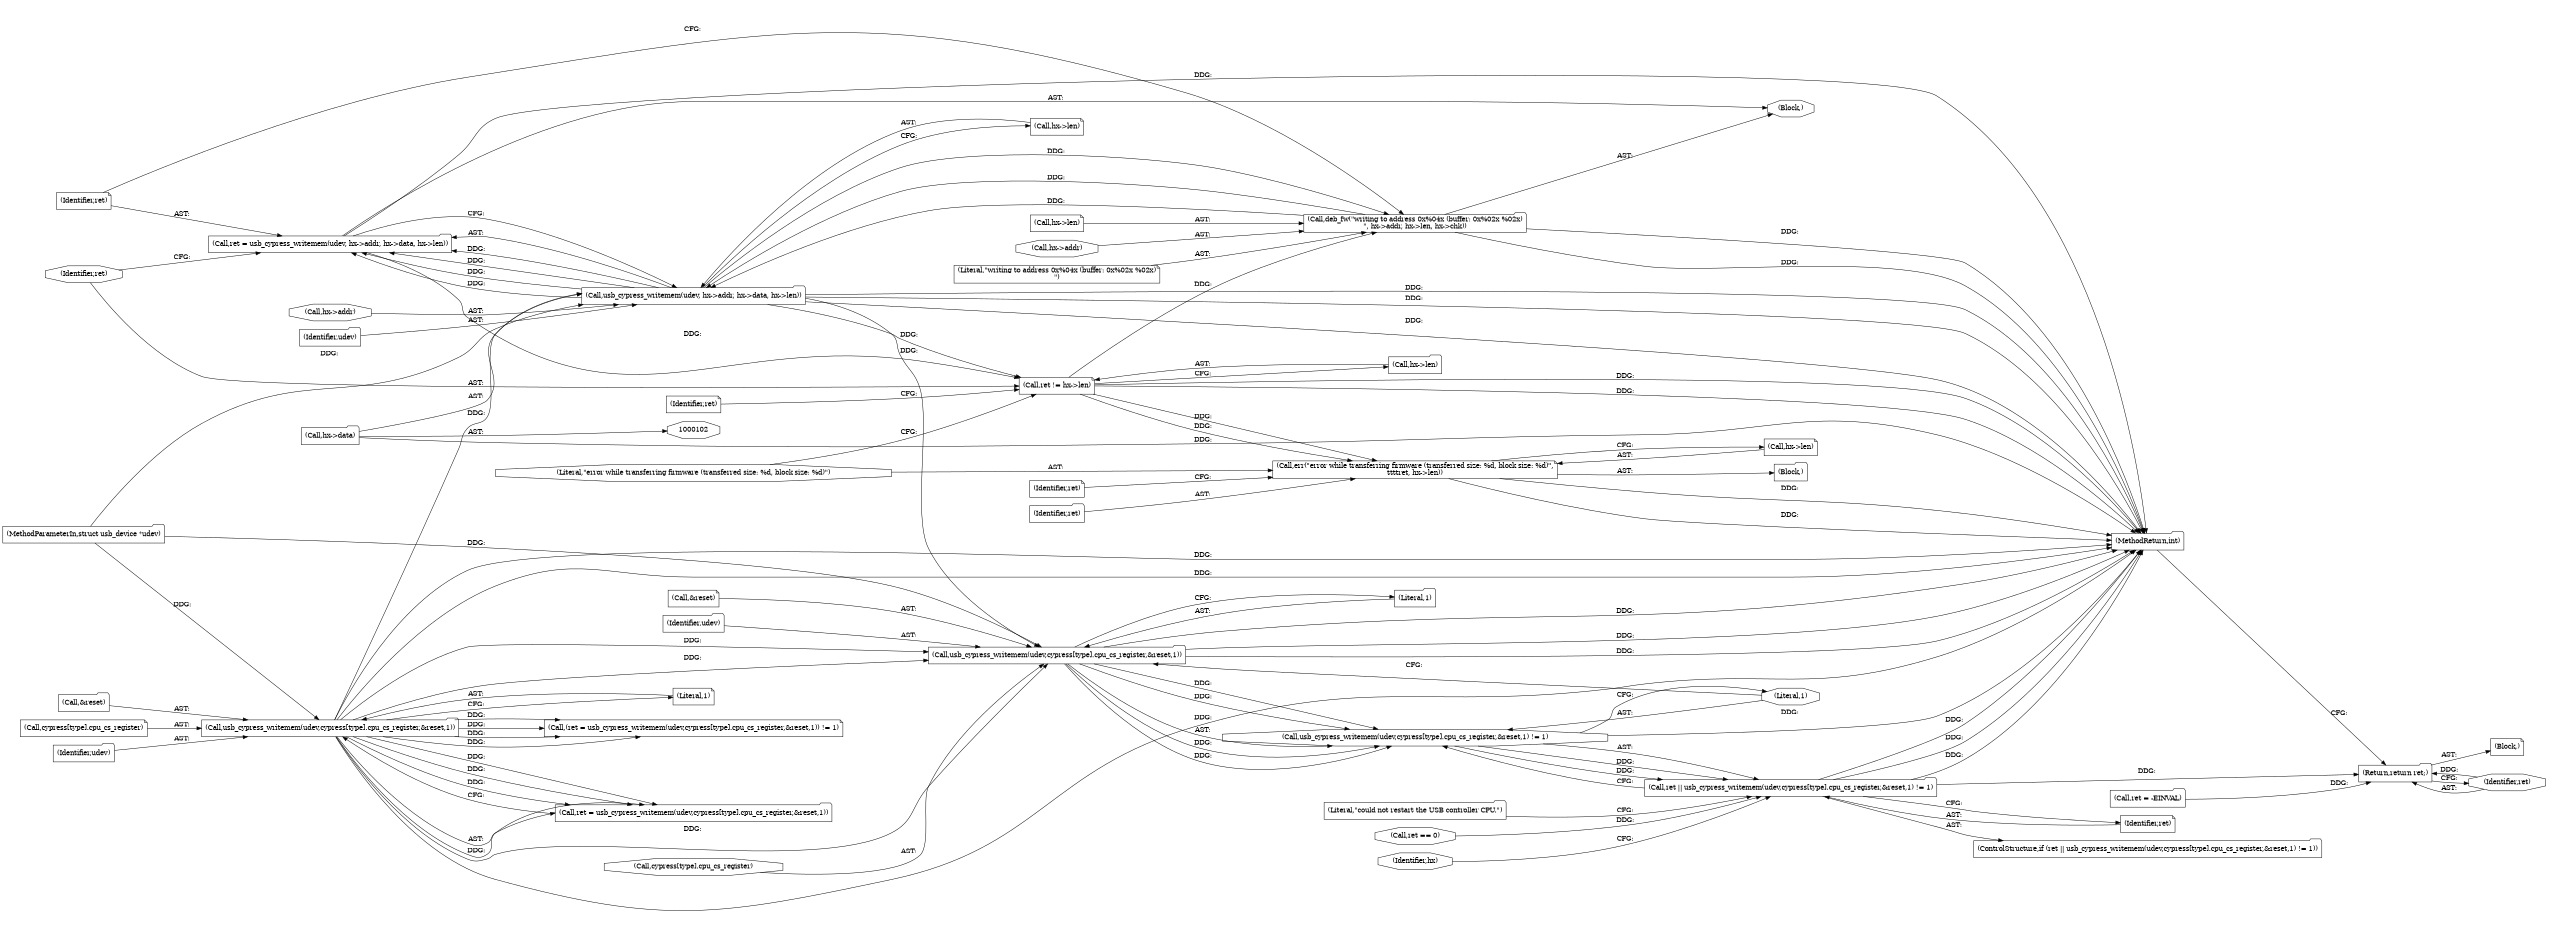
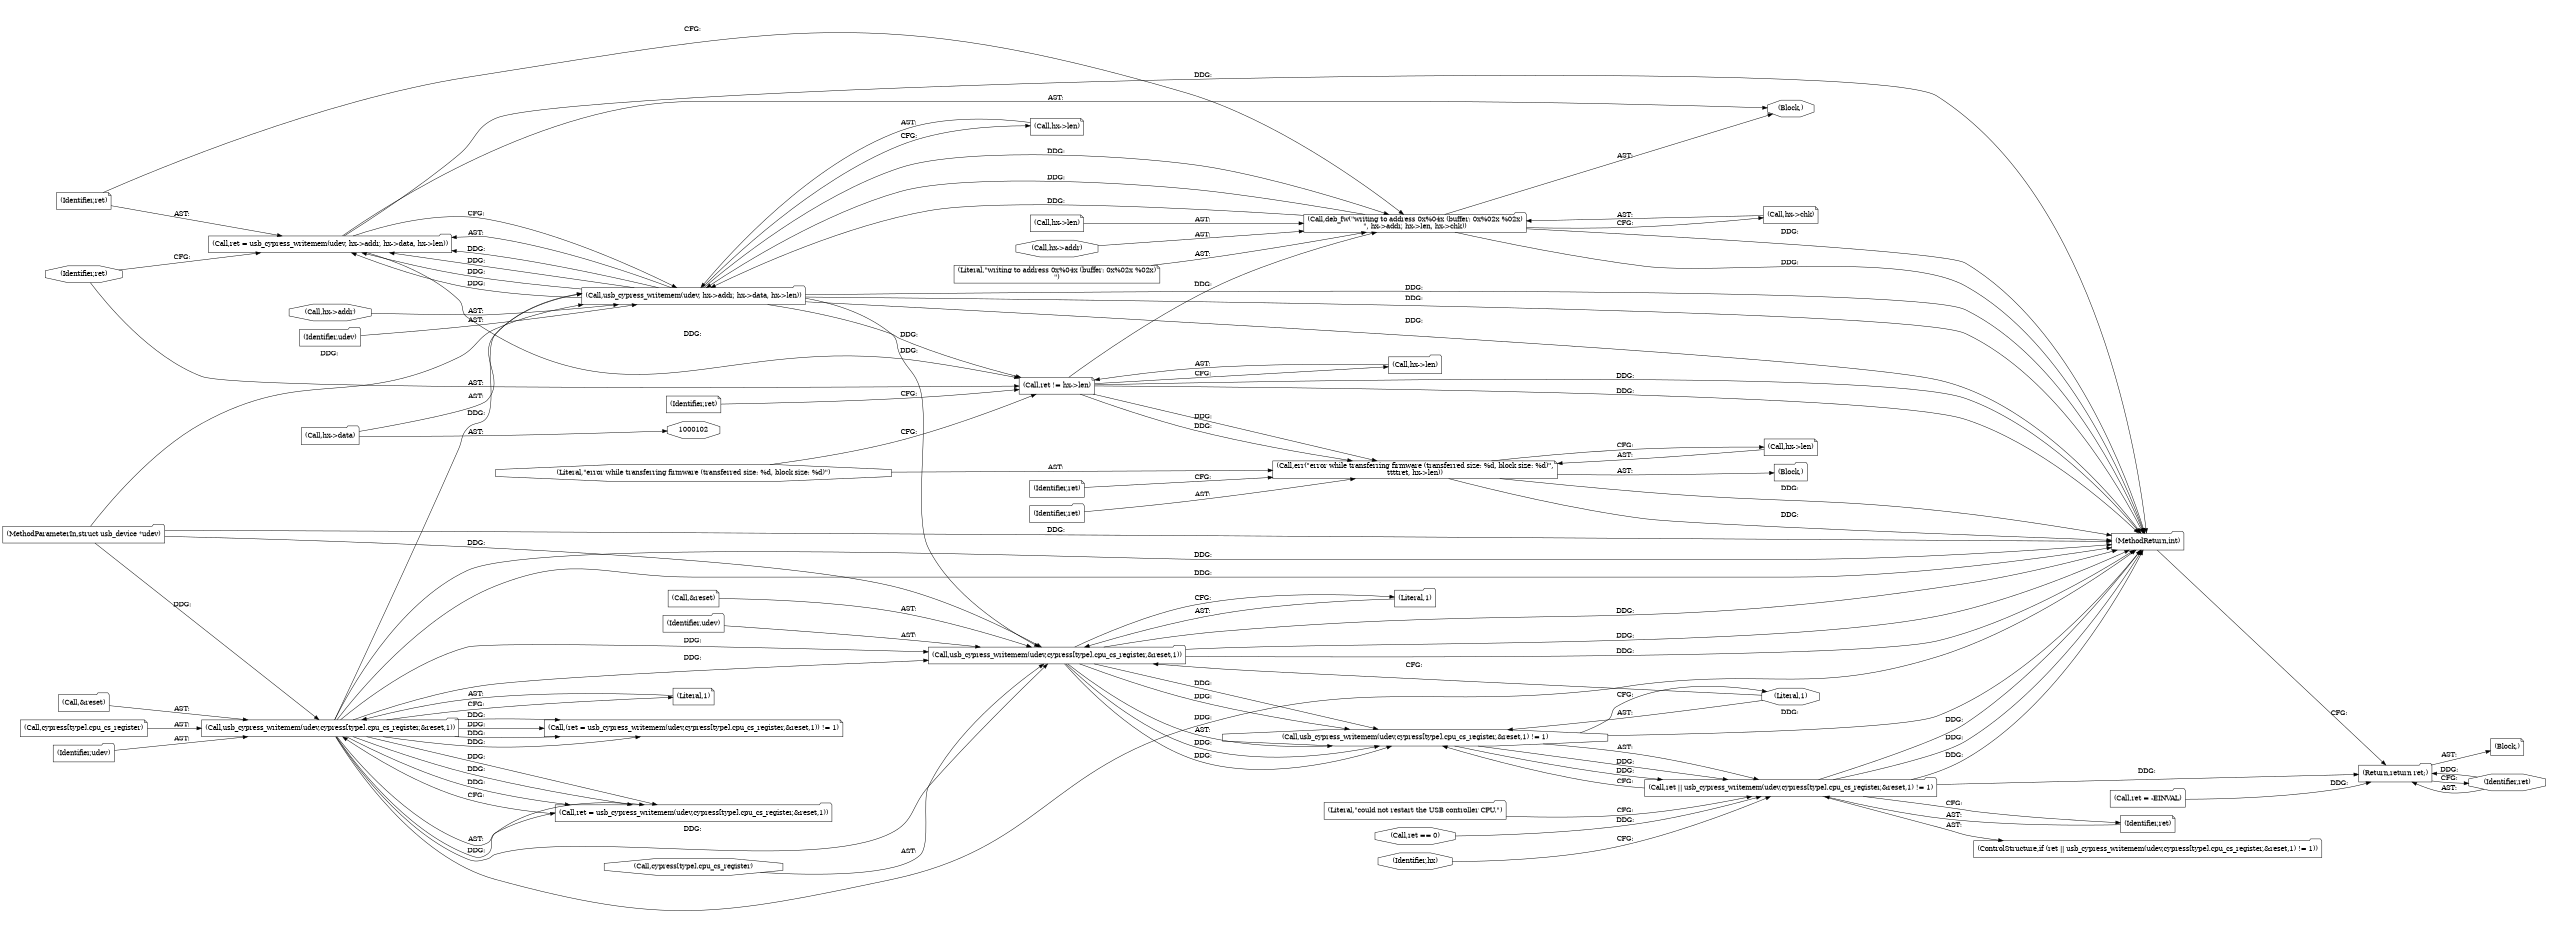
  digraph {
    rankdir=LR
    node [shape=folder]
    n1 [label="(Call,ret = usb_cypress_writemem(udev, hx->addr, hx->data, hx->len))"]
    n2 [label="(Call,usb_cypress_writemem(udev, hx->addr, hx->data, hx->len))"]
    n3 [label="(Call,ret != hx->len)" shape=note]
    n4 [label="(MethodReturn,int)"]
    n5 [label="(Block,)" shape=octagon]
    n6 [label="(Call,deb_fw(\"writing to address 0x%04x (buffer: 0x%02x %02x)\n\", hx->addr, hx->len, hx->chk))"]
    n7 [label="(Call,usb_cypress_writemem(udev,cypress[type].cpu_cs_register,&reset,1))"]
    n8 [label="(Call,hx->len)" shape=note]
    n9 [label="(Call,err(\"error while transferring firmware (transferred size: %d, block size: %d)\",\n\t\t\t\tret, hx->len))" shape=note]
    n10 [label="(Call,hx->len)"]
    n11 [label="(Return,return ret;)"]
+   n12 [label="(Call,hx->chk)" shape=note]
    n13 [label="(Call,usb_cypress_writemem(udev,cypress[type].cpu_cs_register,&reset,1) != 1)" shape=octagon]
    n14 [label="(Literal,1)"]
    n15 [label="(Call,usb_cypress_writemem(udev,cypress[type].cpu_cs_register,&reset,1))"]
    n16 [label="(Literal,1)" shape=note]
    n17 [label="(Call,(ret = usb_cypress_writemem(udev,cypress[type].cpu_cs_register,&reset,1)) != 1)" shape=note]
    n18 [label="(Call,ret = usb_cypress_writemem(udev,cypress[type].cpu_cs_register,&reset,1))"]
    n19 [label="(MethodParameterIn,struct usb_device *udev)"]
    1000102 [shape=octagon]
    n21 [label="(Call,hx->len)" shape=note]
    n22 [label="(Block,)"]
    n23 [label="(Call,ret || usb_cypress_writemem(udev,cypress[type].cpu_cs_register,&reset,1) != 1)"]
    n24 [label="(Literal,1)" shape=octagon]
    n25 [label="(Identifier,ret)" shape=note]
    n26 [label="(ControlStructure,if (ret || usb_cypress_writemem(udev,cypress[type].cpu_cs_register,&reset,1) != 1))"]
    n27 [label="(Block,)" shape=note]
    n28 [label="(Identifier,ret)" shape=octagon]
    n29 [label="(Identifier,ret)" shape=note]
    n30 [label="(Literal,\"could not restart the USB controller CPU.\")"]
    n31 [label="(Call,cypress[type].cpu_cs_register)" shape=octagon]
    n32 [label="(Call,&reset)"]
    n33 [label="(Call,hx->data)"]
    n34 [label="(Call,ret == 0)" shape=octagon]
    n35 [label="(Call,hx->addr)" shape=octagon]
    n36 [label="(Identifier,ret)" shape=octagon]
    n37 [label="(Call,&reset)" shape=note]
    n38 [label="(Literal,\"writing to address 0x%04x (buffer: 0x%02x %02x)\n\")" shape=note]
    n39 [label="(Identifier,ret)" shape=note]
    n40 [label="(Call,hx->len)" shape=note]
    n41 [label="(Literal,\"error while transferring firmware (transferred size: %d, block size: %d)\")" shape=octagon]
    n42 [label="(Call,cypress[type].cpu_cs_register)" shape=note]
    n43 [label="(Identifier,hx)" shape=octagon]
    n44 [label="(Identifier,ret)"]
    n45 [label="(Call,hx->addr)" shape=octagon]
    n46 [label="(Identifier,udev)"]
    n47 [label="(Identifier,udev)"]
    n48 [label="(Identifier,udev)"]
    n49 [label="(Call,ret = -EINVAL)"]
    n50 [label="(Identifier,ret)" shape=note]
    n1 -> n2 [label="CFG: "]
    n1 -> n3 [label="DDG: "]
    n1 -> n4 [label="DDG: "]
    n1 -> n5 [label="AST: "]
    n2 -> n1 [label="AST: "]
    n2 -> n1 [label="DDG: "]
    n2 -> n1 [label="DDG: "]
    n2 -> n1 [label="DDG: "]
    n2 -> n1 [label="DDG: "]
    n2 -> n3 [label="DDG: "]
    n2 -> n4 [label="DDG: "]
    n2 -> n4 [label="DDG: "]
    n2 -> n4 [label="DDG: "]
    n2 -> n6 [label="DDG: "]
    n2 -> n7 [label="DDG: "]
    n2 -> n8 [label="CFG: "]
    n3 -> n4 [label="DDG: "]
    n3 -> n4 [label="DDG: "]
    n3 -> n6 [label="DDG: "]
    n3 -> n9 [label="DDG: "]
    n3 -> n9 [label="DDG: "]
    n3 -> n10 [label="CFG: "]
    n4 -> n11 [label="CFG: "]
    n6 -> n2 [label="DDG: "]
    n6 -> n2 [label="DDG: "]
    n6 -> n4 [label="DDG: "]
    n6 -> n4 [label="DDG: "]
    n6 -> n5 [label="AST: "]
+   n6 -> n12 [label="CFG: "]
    n7 -> n4 [label="DDG: "]
    n7 -> n4 [label="DDG: "]
    n7 -> n4 [label="DDG: "]
    n7 -> n13 [label="AST: "]
    n7 -> n13 [label="DDG: "]
    n7 -> n13 [label="DDG: "]
    n7 -> n13 [label="DDG: "]
    n7 -> n13 [label="DDG: "]
    n7 -> n14 [label="CFG: "]
    n8 -> n2 [label="AST: "]
    n9 -> n4 [label="DDG: "]
    n9 -> n4 [label="DDG: "]
    n9 -> n21 [label="CFG: "]
    n9 -> n22 [label="AST: "]
    n10 -> n3 [label="AST: "]
    n11 -> n27 [label="AST: "]
    n11 -> n28 [label="CFG: "]
+   n12 -> n6 [label="AST: "]
    n13 -> n4 [label="DDG: "]
    n13 -> n23 [label="AST: "]
    n13 -> n23 [label="DDG: "]
    n13 -> n23 [label="DDG: "]
    n13 -> n24 [label="CFG: "]
    n14 -> n7 [label="AST: "]
    n15 -> n2 [label="DDG: "]
    n15 -> n4 [label="DDG: "]
    n15 -> n4 [label="DDG: "]
    n15 -> n4 [label="DDG: "]
    n15 -> n7 [label="DDG: "]
    n15 -> n7 [label="DDG: "]
    n15 -> n7 [label="DDG: "]
    n15 -> n16 [label="CFG: "]
    n15 -> n17 [label="DDG: "]
    n15 -> n17 [label="DDG: "]
    n15 -> n17 [label="DDG: "]
    n15 -> n17 [label="DDG: "]
    n15 -> n18 [label="AST: "]
    n15 -> n18 [label="DDG: "]
    n15 -> n18 [label="DDG: "]
    n15 -> n18 [label="DDG: "]
    n15 -> n18 [label="DDG: "]
    n16 -> n15 [label="AST: "]
    n18 -> n15 [label="CFG: "]
    n19 -> n2 [label="DDG: "]
-   n33 -> n4 [label="DDG: "]
+   n19 -> n4 [label="DDG: "]
    n19 -> n7 [label="DDG: "]
    n19 -> n15 [label="DDG: "]
    n21 -> n9 [label="AST: "]
    n23 -> n4 [label="DDG: "]
    n23 -> n4 [label="DDG: "]
    n23 -> n4 [label="DDG: "]
    n23 -> n11 [label="DDG: "]
    n23 -> n13 [label="CFG: "]
    n23 -> n25 [label="CFG: "]
    n23 -> n26 [label="AST: "]
    n24 -> n7 [label="CFG: "]
    n24 -> n13 [label="AST: "]
    n25 -> n23 [label="AST: "]
    n28 -> n11 [label="AST: "]
    n28 -> n11 [label="DDG: "]
    n29 -> n3 [label="CFG: "]
    n30 -> n23 [label="CFG: "]
    n31 -> n7 [label="AST: "]
    n32 -> n15 [label="AST: "]
    n33 -> n2 [label="AST: "]
    n33 -> 1000102 [label="AST: "]
    n34 -> n23 [label="DDG: "]
    n35 -> n6 [label="AST: "]
    n36 -> n1 [label="CFG: "]
    n36 -> n3 [label="AST: "]
    n37 -> n7 [label="AST: "]
    n38 -> n6 [label="AST: "]
    n39 -> n1 [label="AST: "]
    n39 -> n6 [label="CFG: "]
    n40 -> n6 [label="AST: "]
    n41 -> n3 [label="CFG: "]
    n41 -> n9 [label="AST: "]
    n42 -> n15 [label="AST: "]
    n43 -> n23 [label="CFG: "]
    n44 -> n9 [label="AST: "]
    n45 -> n2 [label="AST: "]
    n46 -> n7 [label="AST: "]
    n47 -> n2 [label="AST: "]
    n48 -> n15 [label="AST: "]
    n49 -> n11 [label="DDG: "]
    n50 -> n9 [label="CFG: "]
  }
